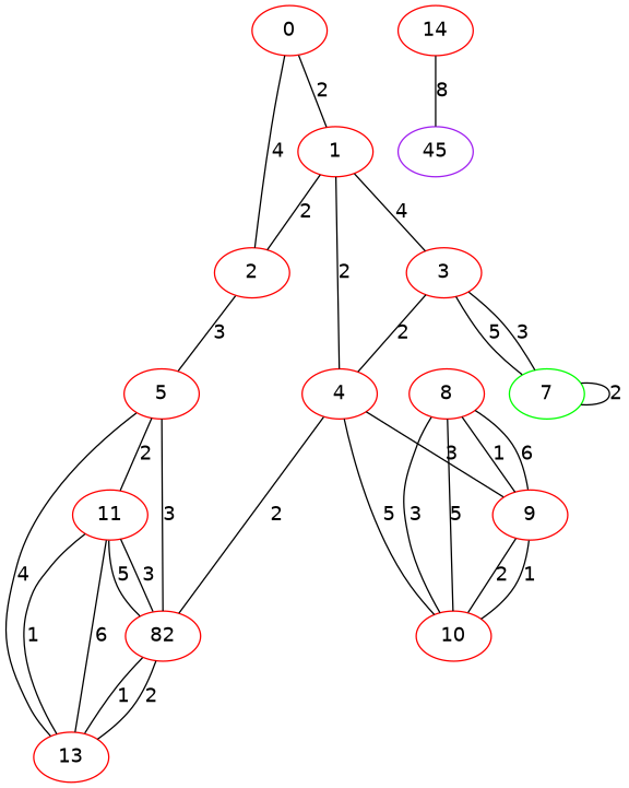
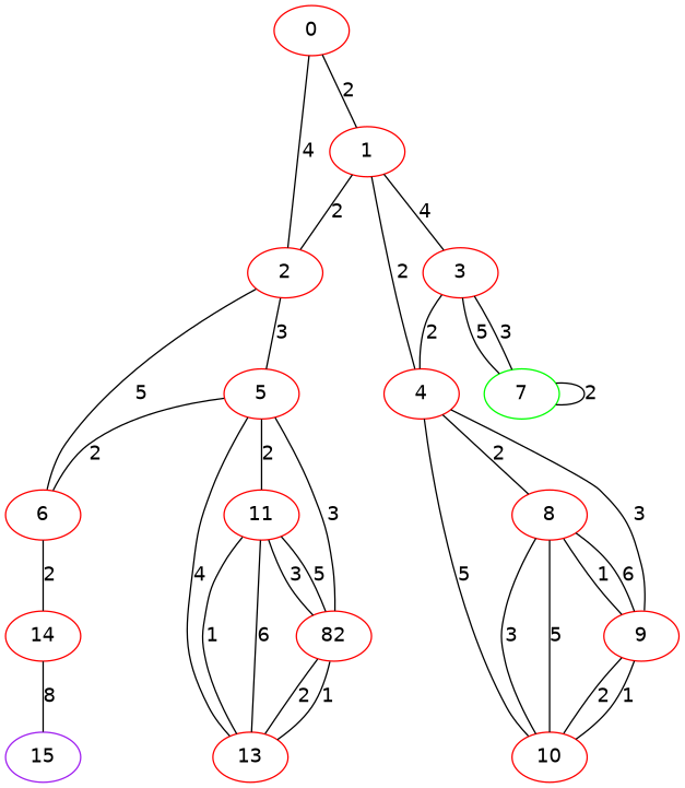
  graph {
    fontname="DejaVu Sans"
    node [color=red fontname="DejaVu Sans" weight=1]
    edge [fontname="DejaVu Sans"]
    0
    1
    2
    3
    4
    5
+   6
    7 [color=green weight=2]
    8
    9
    10
    11
    n13 [label=82]
    13
    14
-   15 [color=purple weight=4 label=45]
+   15 [color=purple weight=4]
    0 -- 1 [label=2]
    0 -- 2 [label=4]
    1 -- 2 [label=2]
    1 -- 3 [label=4]
    1 -- 4 [label=2]
    2 -- 5 [label=3]
+   2 -- 6 [label=5]
    3 -- 4 [label=2]
    3 -- 7 [label=5]
    3 -- 7 [label=3]
-   4 -- n13 [label=2]
+   4 -- 8 [label=2]
    4 -- 9 [label=3]
    4 -- 10 [label=5]
+   5 -- 6 [label=2]
    5 -- 11 [label=2]
    5 -- n13 [label=3]
    5 -- 13 [label=4]
+   6 -- 14 [label=2]
    7 -- 7 [label=2]
    8 -- 9 [label=1]
    8 -- 9 [label=6]
    8 -- 10 [label=3]
    8 -- 10 [label=5]
    9 -- 10 [label=2]
    9 -- 10 [label=1]
    11 -- n13 [label=3]
    11 -- n13 [label=5]
    11 -- 13 [label=1]
    11 -- 13 [label=6]
    n13 -- 13 [label=2]
    n13 -- 13 [label=1]
    14 -- 15 [label=8]
  }
